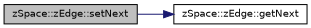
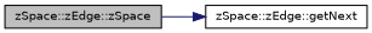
  digraph {
    rankdir=LR
    node [color=black fontname=Helvetica fontsize=10 shape=record style=filled]
-   n1 [fillcolor=grey75 fontcolor=black height=0.2 label="zSpace::zEdge::setNext" width=0.4]
+   n1 [fillcolor=grey75 fontcolor=black height=0.2 label="zSpace::zEdge::zSpace" width=0.4]
    n2 [fillcolor=white height=0.2 label="zSpace::zEdge::getNext" width=0.4]
    n1 -> n2 [color=midnightblue fontname=Helvetica fontsize=10 labelfontname=Helvetica labelfontsize=10 style=solid]
  }
